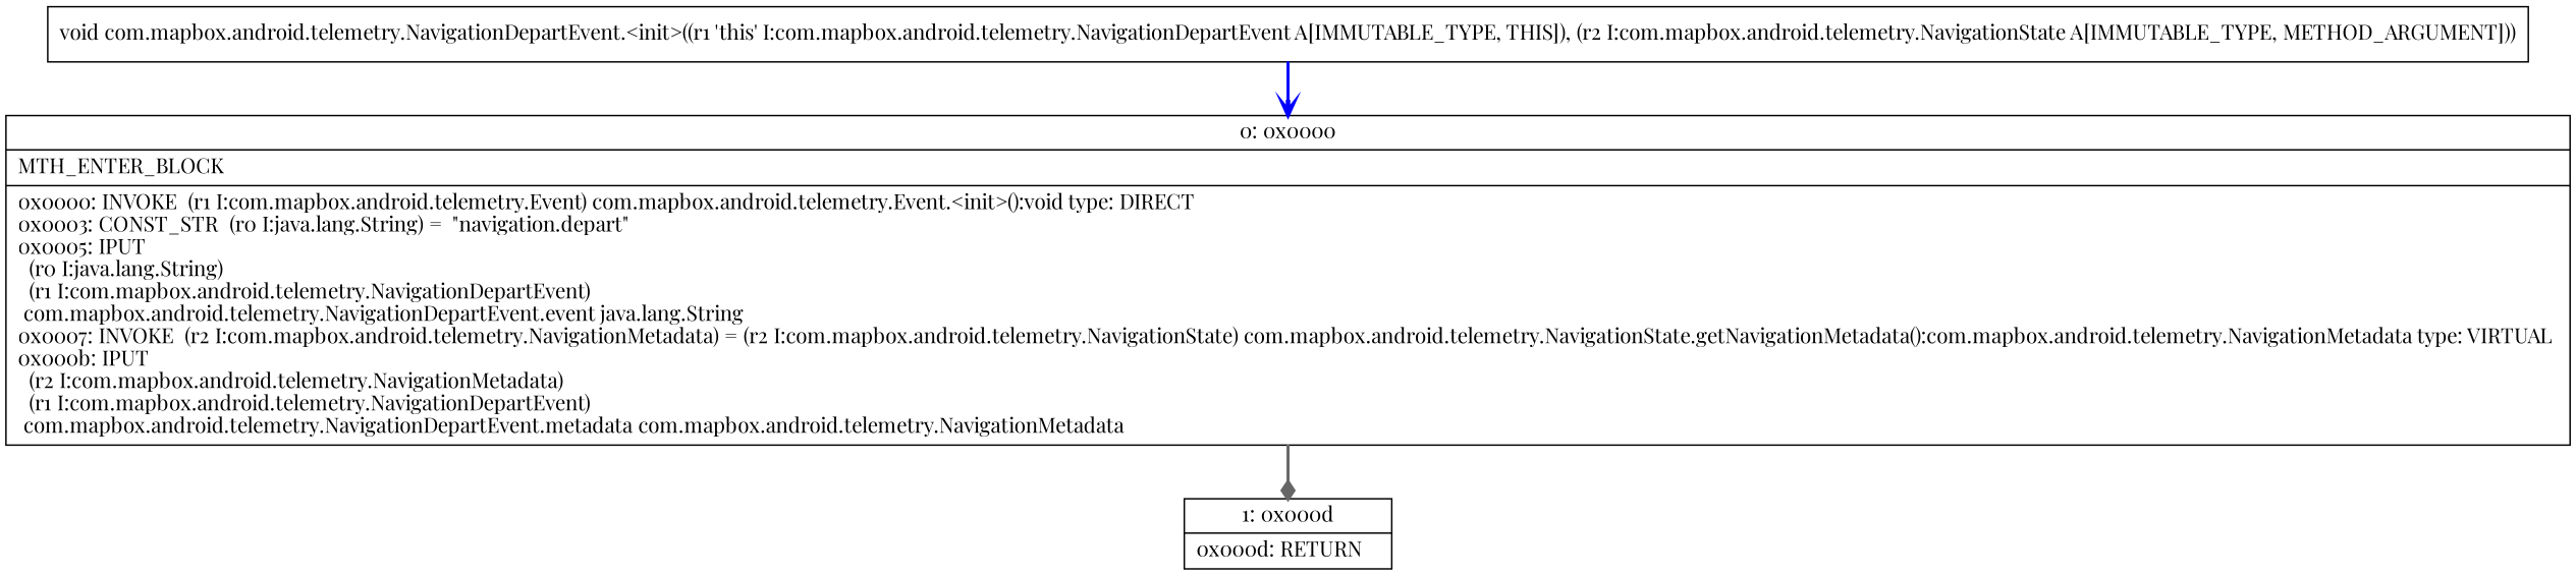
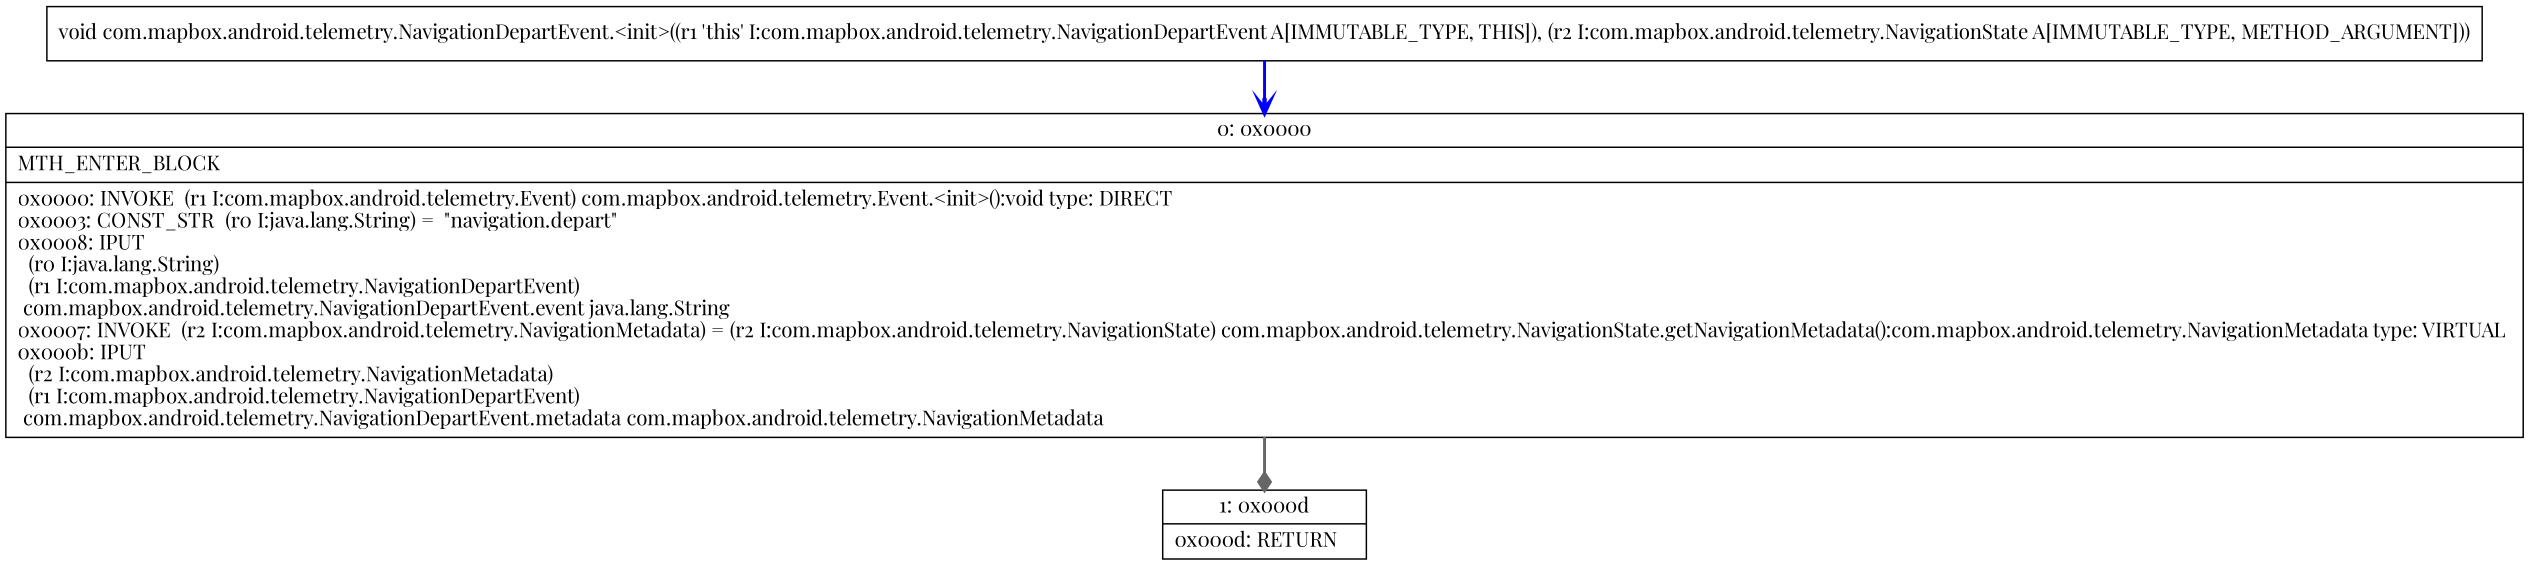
  digraph {
    fontname="Playfair Display"
    node [shape=record fontname="Playfair Display"]
    edge [style=bold fontname="Playfair Display"]
-   n1 [label="{0\:\ 0x0000|MTH_ENTER_BLOCK\l|0x0000: INVOKE  (r1 I:com.mapbox.android.telemetry.Event) com.mapbox.android.telemetry.Event.\<init\>():void type: DIRECT \l0x0003: CONST_STR  (r0 I:java.lang.String) =  \"navigation.depart\" \l0x0005: IPUT  \l  (r0 I:java.lang.String)\l  (r1 I:com.mapbox.android.telemetry.NavigationDepartEvent)\l com.mapbox.android.telemetry.NavigationDepartEvent.event java.lang.String \l0x0007: INVOKE  (r2 I:com.mapbox.android.telemetry.NavigationMetadata) = (r2 I:com.mapbox.android.telemetry.NavigationState) com.mapbox.android.telemetry.NavigationState.getNavigationMetadata():com.mapbox.android.telemetry.NavigationMetadata type: VIRTUAL \l0x000b: IPUT  \l  (r2 I:com.mapbox.android.telemetry.NavigationMetadata)\l  (r1 I:com.mapbox.android.telemetry.NavigationDepartEvent)\l com.mapbox.android.telemetry.NavigationDepartEvent.metadata com.mapbox.android.telemetry.NavigationMetadata \l}"]
+   n1 [label="{0\:\ 0x0000|MTH_ENTER_BLOCK\l|0x0000: INVOKE  (r1 I:com.mapbox.android.telemetry.Event) com.mapbox.android.telemetry.Event.\<init\>():void type: DIRECT \l0x0003: CONST_STR  (r0 I:java.lang.String) =  \"navigation.depart\" \l0x0008: IPUT  \l  (r0 I:java.lang.String)\l  (r1 I:com.mapbox.android.telemetry.NavigationDepartEvent)\l com.mapbox.android.telemetry.NavigationDepartEvent.event java.lang.String \l0x0007: INVOKE  (r2 I:com.mapbox.android.telemetry.NavigationMetadata) = (r2 I:com.mapbox.android.telemetry.NavigationState) com.mapbox.android.telemetry.NavigationState.getNavigationMetadata():com.mapbox.android.telemetry.NavigationMetadata type: VIRTUAL \l0x000b: IPUT  \l  (r2 I:com.mapbox.android.telemetry.NavigationMetadata)\l  (r1 I:com.mapbox.android.telemetry.NavigationDepartEvent)\l com.mapbox.android.telemetry.NavigationDepartEvent.metadata com.mapbox.android.telemetry.NavigationMetadata \l}"]
    n2 [label="{1\:\ 0x000d|0x000d: RETURN   \l}"]
    n3 [label="{void com.mapbox.android.telemetry.NavigationDepartEvent.\<init\>((r1 'this' I:com.mapbox.android.telemetry.NavigationDepartEvent A[IMMUTABLE_TYPE, THIS]), (r2 I:com.mapbox.android.telemetry.NavigationState A[IMMUTABLE_TYPE, METHOD_ARGUMENT])) }"]
    n1 -> n2 [color=gray40 arrowhead=diamond]
    n3 -> n1 [color=blue arrowhead=vee]
  }
